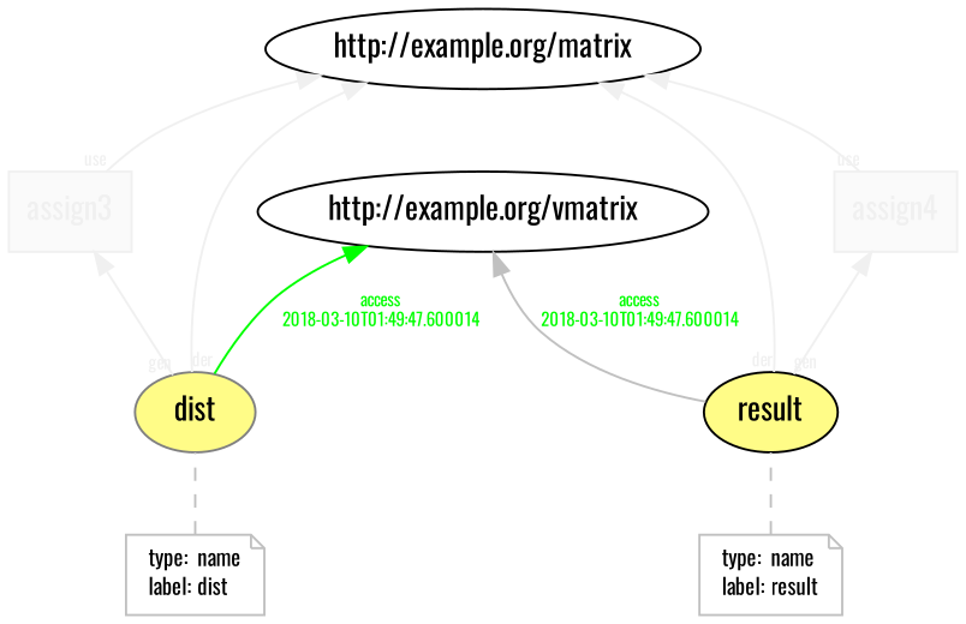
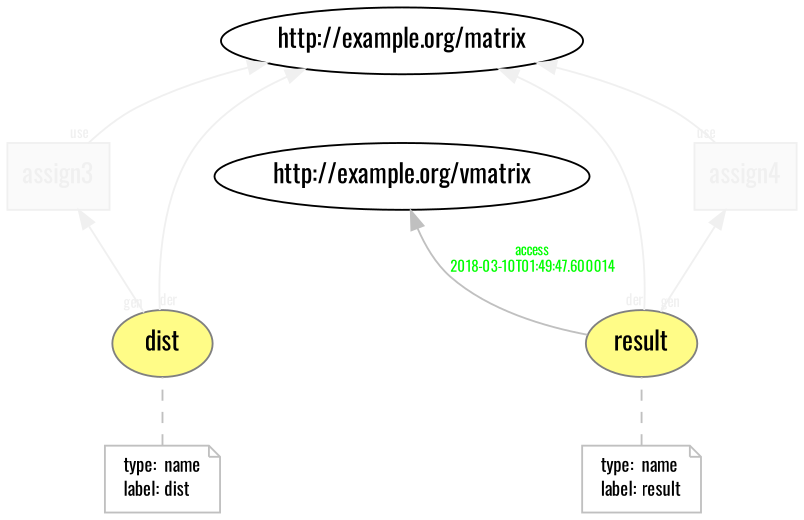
  digraph {
    fontname=Oswald
    rankdir=BT
    node [fontname=Oswald]
    edge [color="#F0F0F0" fontcolor="#F0F0F0" fontname=Oswald rotation=20 labelangle=60.0 labeldistance=1.5 labelfontsize=8]
    n1 [color="#808080" fillcolor="#FFFC87" label=dist style=filled]
    "http://example.org/vmatrix"
    n3 [color="#F0F0F0" fillcolor="#FAFAFA" fontcolor="#F0F0F0" label=assign3 shape=polygon sides=4 style=filled]
    "http://example.org/matrix"
    n5 [color=gray fontcolor=black fontsize=10 label=<<TABLE cellpadding="0" border="0"> 	<TR> 	    <TD align="left">type:</TD> 	    <TD align="left">name</TD> 	</TR> 	<TR> 	    <TD align="left">label:</TD> 	    <TD align="left">dist</TD> 	</TR> </TABLE>> shape=note]
-   n6 [color=black fillcolor="#FFFC87" label=result style=filled]
+   n6 [color="#808080" fillcolor="#FFFC87" label=result style=filled]
    n7 [color="#F0F0F0" fillcolor="#FAFAFA" fontcolor="#F0F0F0" label=assign4 shape=polygon sides=4 style=filled]
    n8 [color=gray fontcolor=black fontsize=10 label=<<TABLE cellpadding="0" border="0"> 	<TR> 	    <TD align="left">type:</TD> 	    <TD align="left">name</TD> 	</TR> 	<TR> 	    <TD align="left">label:</TD> 	    <TD align="left">result</TD> 	</TR> </TABLE>> shape=note]
-   n1 -> "http://example.org/vmatrix" [angle=60.0 color=green distance=1.5 fontcolor=green fontsize=8 label="access\n2018-03-10T01:49:47.600014" labelangle="" labeldistance="" labelfontsize=""]
    n1 -> n3 [taillabel=gen]
    n1 -> "http://example.org/matrix" [taillabel=der]
    n3 -> "http://example.org/matrix" [taillabel=use]
    n5 -> n1 [arrowhead=none color=gray style=dashed fontcolor="" rotation="" labelangle="" labeldistance="" labelfontsize=""]
    n6 -> "http://example.org/vmatrix" [angle=60.0 color=gray distance=1.5 fontcolor=green fontsize=8 label="access\n2018-03-10T01:49:47.600014" labelangle="" labeldistance="" labelfontsize=""]
    n6 -> "http://example.org/matrix" [taillabel=der]
    n6 -> n7 [taillabel=gen]
    n7 -> "http://example.org/matrix" [taillabel=use]
    n8 -> n6 [arrowhead=none color=gray style=dashed fontcolor="" rotation="" labelangle="" labeldistance="" labelfontsize=""]
  }
